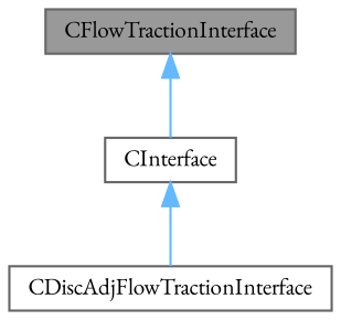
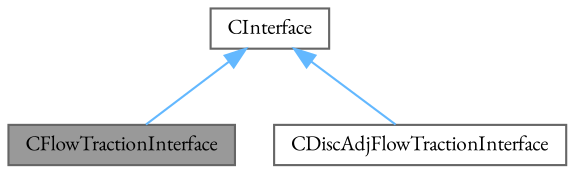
  digraph {
    fontname="EB Garamond"
    node [color=gray40 fillcolor=white fontname="EB Garamond" fontsize=10 shape=box style=filled]
    edge [color=steelblue1 dir=back fontname="EB Garamond" fontsize=10 labelfontname=Helvetica labelfontsize=10 style=solid]
    n1 [fillcolor=grey60 fontcolor=black height=0.2 label=CFlowTractionInterface width=0.4]
    n2 [height=0.2 label=CDiscAdjFlowTractionInterface width=0.4]
    n3 [height=0.2 label=CInterface width=0.4]
-   n1 -> n3
+   n3 -> n1
    n3 -> n2
  }
